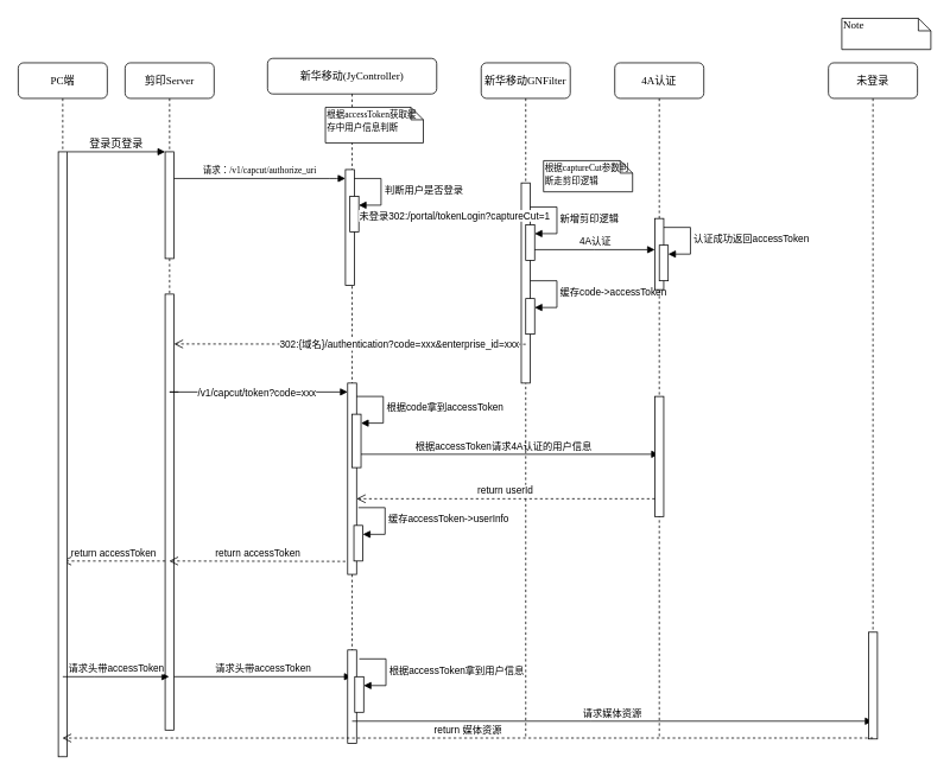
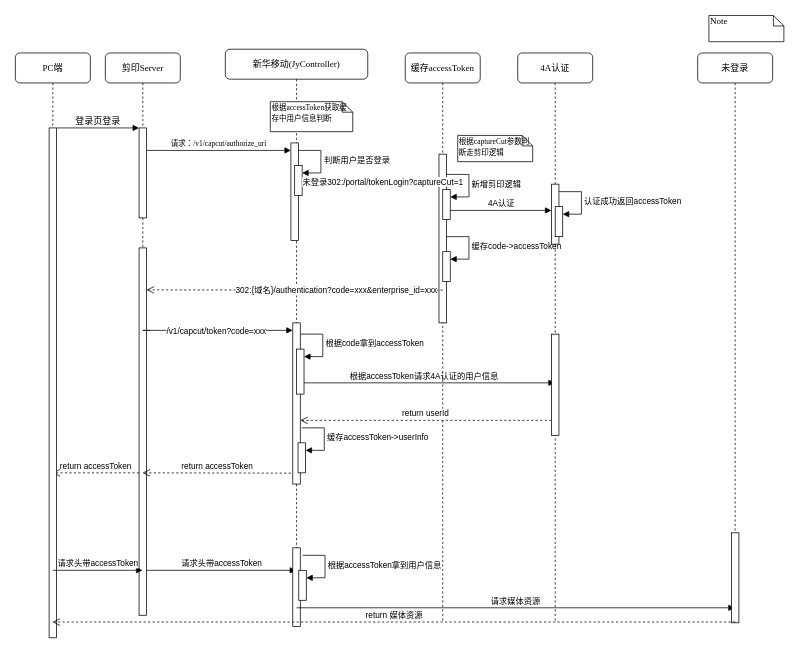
  <mxCell id="0" />
  <mxCell id="1" parent="0" />
  <mxCell id="2" value="剪印Server" style="shape=umlLifeline;perimeter=lifelinePerimeter;whiteSpace=wrap;html=1;container=1;collapsible=0;recursiveResize=0;outlineConnect=0;rounded=1;shadow=0;comic=0;labelBackgroundColor=none;strokeWidth=1;fontFamily=Verdana;fontSize=12;align=center;" parent="1" vertex="1"><mxGeometry x="140" y="70" width="100" height="750" as="geometry" /></mxCell>
  <mxCell id="3" value="" style="html=1;points=[];perimeter=orthogonalPerimeter;rounded=0;shadow=0;comic=0;labelBackgroundColor=none;strokeWidth=1;fontFamily=Verdana;fontSize=12;align=center;" parent="2" vertex="1"><mxGeometry x="45" y="100" width="10" height="120" as="geometry" /></mxCell>
  <mxCell id="4" value="" style="html=1;points=[];perimeter=orthogonalPerimeter;outlineConnect=0;targetShapes=umlLifeline;portConstraint=eastwest;newEdgeStyle={&quot;edgeStyle&quot;:&quot;elbowEdgeStyle&quot;,&quot;elbow&quot;:&quot;vertical&quot;,&quot;curved&quot;:0,&quot;rounded&quot;:0};" vertex="1" parent="2"><mxGeometry x="45" y="260" width="10" height="490" as="geometry" /></mxCell>
  <mxCell id="5" value="请求头带accessToken" style="html=1;verticalAlign=bottom;endArrow=block;edgeStyle=elbowEdgeStyle;elbow=vertical;curved=0;rounded=0;" edge="1" parent="2" target="7"><mxGeometry width="80" relative="1" as="geometry"><mxPoint x="55" y="690" as="sourcePoint" /><mxPoint x="175" y="690" as="targetPoint" /></mxGeometry></mxCell>
  <mxCell id="6" value="return accessToken" style="html=1;verticalAlign=bottom;endArrow=open;dashed=1;endSize=8;edgeStyle=elbowEdgeStyle;elbow=vertical;curved=0;rounded=0;" edge="1" parent="2" target="37"><mxGeometry relative="1" as="geometry"><mxPoint x="45" y="560" as="sourcePoint" /><mxPoint x="-35" y="560" as="targetPoint" /></mxGeometry></mxCell>
  <mxCell id="7" value="新华移动(JyController)" style="shape=umlLifeline;perimeter=lifelinePerimeter;whiteSpace=wrap;html=1;container=1;collapsible=0;recursiveResize=0;outlineConnect=0;rounded=1;shadow=0;comic=0;labelBackgroundColor=none;strokeWidth=1;fontFamily=Verdana;fontSize=12;align=center;" parent="1" vertex="1"><mxGeometry x="300" y="65" width="190" height="770" as="geometry" /></mxCell>
  <mxCell id="8" value="" style="html=1;points=[];perimeter=orthogonalPerimeter;rounded=0;shadow=0;comic=0;labelBackgroundColor=none;strokeWidth=1;fontFamily=Verdana;fontSize=12;align=center;" vertex="1" parent="7"><mxGeometry x="87.5" y="125" width="10" height="130" as="geometry" /></mxCell>
  <mxCell id="9" value="" style="html=1;points=[];perimeter=orthogonalPerimeter;outlineConnect=0;targetShapes=umlLifeline;portConstraint=eastwest;newEdgeStyle={&quot;edgeStyle&quot;:&quot;elbowEdgeStyle&quot;,&quot;elbow&quot;:&quot;vertical&quot;,&quot;curved&quot;:0,&quot;rounded&quot;:0};" vertex="1" parent="7"><mxGeometry x="92.5" y="155" width="10" height="40" as="geometry" /></mxCell>
- <mxCell id="10" value="&lt;font style=&quot;font-size: 10px;&quot;&gt;根据accessToken获取缓存中用户信息判断&lt;/font&gt;" style="shape=note;whiteSpace=wrap;html=1;size=14;verticalAlign=top;align=left;spacingTop=-6;rounded=0;shadow=0;comic=0;labelBackgroundColor=none;strokeWidth=1;fontFamily=Verdana;fontSize=12" vertex="1" parent="7"><mxGeometry x="65" y="55" width="110" height="40" as="geometry" /></mxCell>
+ <mxCell id="10" value="&lt;font style=&quot;font-size: 10px;&quot;&gt;根据accessToken获取缓存中用户信息判断&lt;/font&gt;" style="shape=note;whiteSpace=wrap;html=1;size=14;verticalAlign=top;align=left;spacingTop=-6;rounded=0;shadow=0;comic=0;labelBackgroundColor=none;strokeWidth=1;fontFamily=Verdana;fontSize=12" vertex="1" parent="7"><mxGeometry x="60" y="70" width="110" height="40" as="geometry" /></mxCell>
  <mxCell id="11" value="判断用户是否登录" style="html=1;align=left;spacingLeft=2;endArrow=block;rounded=0;edgeStyle=orthogonalEdgeStyle;curved=0;rounded=0;" edge="1" parent="7"><mxGeometry relative="1" as="geometry"><mxPoint x="97.5" y="135" as="sourcePoint" /><Array as="points"><mxPoint x="127.5" y="165" /></Array><mxPoint x="102.5" y="165" as="targetPoint" /></mxGeometry></mxCell>
  <mxCell id="12" value="" style="html=1;points=[];perimeter=orthogonalPerimeter;outlineConnect=0;targetShapes=umlLifeline;portConstraint=eastwest;newEdgeStyle={&quot;edgeStyle&quot;:&quot;elbowEdgeStyle&quot;,&quot;elbow&quot;:&quot;vertical&quot;,&quot;curved&quot;:0,&quot;rounded&quot;:0};" vertex="1" parent="7"><mxGeometry x="90" y="365" width="10" height="215" as="geometry" /></mxCell>
  <mxCell id="13" value="根据accessToken请求4A认证的用户信息" style="html=1;verticalAlign=bottom;endArrow=block;edgeStyle=elbowEdgeStyle;elbow=vertical;curved=0;rounded=0;" edge="1" parent="7" target="30"><mxGeometry width="80" relative="1" as="geometry"><mxPoint x="100" y="455" as="sourcePoint" /><mxPoint x="180" y="405" as="targetPoint" /><Array as="points"><mxPoint x="200" y="445" /><mxPoint x="100" y="455" /></Array></mxGeometry></mxCell>
  <mxCell id="14" value="" style="html=1;points=[];perimeter=orthogonalPerimeter;outlineConnect=0;targetShapes=umlLifeline;portConstraint=eastwest;newEdgeStyle={&quot;edgeStyle&quot;:&quot;elbowEdgeStyle&quot;,&quot;elbow&quot;:&quot;vertical&quot;,&quot;curved&quot;:0,&quot;rounded&quot;:0};" vertex="1" parent="7"><mxGeometry x="95" y="400" width="10" height="60" as="geometry" /></mxCell>
  <mxCell id="15" value="根据code拿到accessToken" style="html=1;align=left;spacingLeft=2;endArrow=block;rounded=0;edgeStyle=orthogonalEdgeStyle;curved=0;rounded=0;" edge="1" target="14" parent="7"><mxGeometry relative="1" as="geometry"><mxPoint x="100" y="380" as="sourcePoint" /><Array as="points"><mxPoint x="130" y="410" /></Array></mxGeometry></mxCell>
  <mxCell id="16" value="" style="html=1;points=[];perimeter=orthogonalPerimeter;outlineConnect=0;targetShapes=umlLifeline;portConstraint=eastwest;newEdgeStyle={&quot;edgeStyle&quot;:&quot;elbowEdgeStyle&quot;,&quot;elbow&quot;:&quot;vertical&quot;,&quot;curved&quot;:0,&quot;rounded&quot;:0};" vertex="1" parent="7"><mxGeometry x="97" y="525" width="10" height="40" as="geometry" /></mxCell>
  <mxCell id="17" value="缓存accessToken-&amp;gt;userInfo" style="html=1;align=left;spacingLeft=2;endArrow=block;rounded=0;edgeStyle=orthogonalEdgeStyle;curved=0;rounded=0;" edge="1" target="16" parent="7"><mxGeometry relative="1" as="geometry"><mxPoint x="102" y="505" as="sourcePoint" /><Array as="points"><mxPoint x="132" y="535" /></Array></mxGeometry></mxCell>
  <mxCell id="18" value="return accessToken" style="html=1;verticalAlign=bottom;endArrow=open;dashed=1;endSize=8;edgeStyle=elbowEdgeStyle;elbow=vertical;curved=0;rounded=0;" edge="1" parent="7" target="2"><mxGeometry relative="1" as="geometry"><mxPoint x="87.5" y="565.41" as="sourcePoint" /><mxPoint x="7.5" y="565.41" as="targetPoint" /></mxGeometry></mxCell>
  <mxCell id="19" value="" style="html=1;points=[];perimeter=orthogonalPerimeter;outlineConnect=0;targetShapes=umlLifeline;portConstraint=eastwest;newEdgeStyle={&quot;edgeStyle&quot;:&quot;elbowEdgeStyle&quot;,&quot;elbow&quot;:&quot;vertical&quot;,&quot;curved&quot;:0,&quot;rounded&quot;:0};" vertex="1" parent="7"><mxGeometry x="90" y="665" width="10" height="105" as="geometry" /></mxCell>
  <mxCell id="20" value="" style="html=1;points=[];perimeter=orthogonalPerimeter;outlineConnect=0;targetShapes=umlLifeline;portConstraint=eastwest;newEdgeStyle={&quot;edgeStyle&quot;:&quot;elbowEdgeStyle&quot;,&quot;elbow&quot;:&quot;vertical&quot;,&quot;curved&quot;:0,&quot;rounded&quot;:0};" vertex="1" parent="7"><mxGeometry x="98" y="695" width="10" height="40" as="geometry" /></mxCell>
  <mxCell id="21" value="根据accessToken拿到用户信息" style="html=1;align=left;spacingLeft=2;endArrow=block;rounded=0;edgeStyle=orthogonalEdgeStyle;curved=0;rounded=0;" edge="1" target="20" parent="7"><mxGeometry relative="1" as="geometry"><mxPoint x="103" y="675" as="sourcePoint" /><Array as="points"><mxPoint x="133" y="705" /></Array></mxGeometry></mxCell>
  <mxCell id="22" value="请求媒体资源" style="html=1;verticalAlign=bottom;endArrow=block;edgeStyle=elbowEdgeStyle;elbow=vertical;curved=0;rounded=0;" edge="1" parent="7" target="35"><mxGeometry width="80" relative="1" as="geometry"><mxPoint x="95" y="745" as="sourcePoint" /><mxPoint x="175" y="745" as="targetPoint" /></mxGeometry></mxCell>
- <mxCell id="23" value="新华移动GNFilter" style="shape=umlLifeline;perimeter=lifelinePerimeter;whiteSpace=wrap;html=1;container=1;collapsible=0;recursiveResize=0;outlineConnect=0;rounded=1;shadow=0;comic=0;labelBackgroundColor=none;strokeWidth=1;fontFamily=Verdana;fontSize=12;align=center;" parent="1" vertex="1"><mxGeometry x="540" y="70" width="100" height="760" as="geometry" /></mxCell>
+ <mxCell id="23" value="缓存accessToken" style="shape=umlLifeline;perimeter=lifelinePerimeter;whiteSpace=wrap;html=1;container=1;collapsible=0;recursiveResize=0;outlineConnect=0;rounded=1;shadow=0;comic=0;labelBackgroundColor=none;strokeWidth=1;fontFamily=Verdana;fontSize=12;align=center;" parent="1" vertex="1"><mxGeometry x="540" y="70" width="100" height="760" as="geometry" /></mxCell>
  <mxCell id="24" value="" style="html=1;points=[];perimeter=orthogonalPerimeter;rounded=0;shadow=0;comic=0;labelBackgroundColor=none;strokeWidth=1;fontFamily=Verdana;fontSize=12;align=center;" parent="23" vertex="1"><mxGeometry x="45" y="135" width="10" height="225" as="geometry" /></mxCell>
  <mxCell id="25" value="" style="html=1;points=[];perimeter=orthogonalPerimeter;outlineConnect=0;targetShapes=umlLifeline;portConstraint=eastwest;newEdgeStyle={&quot;edgeStyle&quot;:&quot;elbowEdgeStyle&quot;,&quot;elbow&quot;:&quot;vertical&quot;,&quot;curved&quot;:0,&quot;rounded&quot;:0};" vertex="1" parent="23"><mxGeometry x="50" y="182" width="10" height="40" as="geometry" /></mxCell>
  <mxCell id="26" value="新增剪印逻辑" style="html=1;align=left;spacingLeft=2;endArrow=block;rounded=0;edgeStyle=orthogonalEdgeStyle;curved=0;rounded=0;" edge="1" target="25" parent="23"><mxGeometry relative="1" as="geometry"><mxPoint x="55" y="162" as="sourcePoint" /><Array as="points"><mxPoint x="85" y="192" /></Array></mxGeometry></mxCell>
  <mxCell id="27" value="4A认证" style="html=1;verticalAlign=bottom;endArrow=block;edgeStyle=elbowEdgeStyle;elbow=vertical;curved=0;rounded=0;" edge="1" parent="23" target="31"><mxGeometry width="80" relative="1" as="geometry"><mxPoint x="60" y="210" as="sourcePoint" /><mxPoint x="130" y="210" as="targetPoint" /></mxGeometry></mxCell>
  <mxCell id="28" value="" style="html=1;points=[];perimeter=orthogonalPerimeter;outlineConnect=0;targetShapes=umlLifeline;portConstraint=eastwest;newEdgeStyle={&quot;edgeStyle&quot;:&quot;elbowEdgeStyle&quot;,&quot;elbow&quot;:&quot;vertical&quot;,&quot;curved&quot;:0,&quot;rounded&quot;:0};" vertex="1" parent="23"><mxGeometry x="50" y="265" width="10" height="40" as="geometry" /></mxCell>
  <mxCell id="29" value="缓存code-&amp;gt;accessToken" style="html=1;align=left;spacingLeft=2;endArrow=block;rounded=0;edgeStyle=orthogonalEdgeStyle;curved=0;rounded=0;" edge="1" target="28" parent="23"><mxGeometry relative="1" as="geometry"><mxPoint x="55" y="245" as="sourcePoint" /><Array as="points"><mxPoint x="85" y="275" /></Array></mxGeometry></mxCell>
  <mxCell id="30" value="4A认证" style="shape=umlLifeline;perimeter=lifelinePerimeter;whiteSpace=wrap;html=1;container=1;collapsible=0;recursiveResize=0;outlineConnect=0;rounded=1;shadow=0;comic=0;labelBackgroundColor=none;strokeWidth=1;fontFamily=Verdana;fontSize=12;align=center;" parent="1" vertex="1"><mxGeometry x="690" y="70" width="100" height="760" as="geometry" /></mxCell>
  <mxCell id="31" value="" style="html=1;points=[];perimeter=orthogonalPerimeter;outlineConnect=0;targetShapes=umlLifeline;portConstraint=eastwest;newEdgeStyle={&quot;edgeStyle&quot;:&quot;elbowEdgeStyle&quot;,&quot;elbow&quot;:&quot;vertical&quot;,&quot;curved&quot;:0,&quot;rounded&quot;:0};" vertex="1" parent="30"><mxGeometry x="45" y="175" width="10" height="80" as="geometry" /></mxCell>
  <mxCell id="32" value="" style="html=1;points=[];perimeter=orthogonalPerimeter;outlineConnect=0;targetShapes=umlLifeline;portConstraint=eastwest;newEdgeStyle={&quot;edgeStyle&quot;:&quot;elbowEdgeStyle&quot;,&quot;elbow&quot;:&quot;vertical&quot;,&quot;curved&quot;:0,&quot;rounded&quot;:0};" vertex="1" parent="30"><mxGeometry x="50" y="205" width="10" height="40" as="geometry" /></mxCell>
  <mxCell id="33" value="认证成功返回accessToken" style="html=1;align=left;spacingLeft=2;endArrow=block;rounded=0;edgeStyle=orthogonalEdgeStyle;curved=0;rounded=0;" edge="1" target="32" parent="30"><mxGeometry relative="1" as="geometry"><mxPoint x="55" y="185" as="sourcePoint" /><Array as="points"><mxPoint x="85" y="215" /></Array></mxGeometry></mxCell>
  <mxCell id="34" value="" style="html=1;points=[];perimeter=orthogonalPerimeter;outlineConnect=0;targetShapes=umlLifeline;portConstraint=eastwest;newEdgeStyle={&quot;edgeStyle&quot;:&quot;elbowEdgeStyle&quot;,&quot;elbow&quot;:&quot;vertical&quot;,&quot;curved&quot;:0,&quot;rounded&quot;:0};" vertex="1" parent="30"><mxGeometry x="45" y="375" width="10" height="135" as="geometry" /></mxCell>
  <mxCell id="35" value="未登录" style="shape=umlLifeline;perimeter=lifelinePerimeter;whiteSpace=wrap;html=1;container=1;collapsible=0;recursiveResize=0;outlineConnect=0;rounded=1;shadow=0;comic=0;labelBackgroundColor=none;strokeWidth=1;fontFamily=Verdana;fontSize=12;align=center;" parent="1" vertex="1"><mxGeometry x="930" y="70" width="100" height="760" as="geometry" /></mxCell>
  <mxCell id="36" value="" style="html=1;points=[];perimeter=orthogonalPerimeter;outlineConnect=0;targetShapes=umlLifeline;portConstraint=eastwest;newEdgeStyle={&quot;edgeStyle&quot;:&quot;elbowEdgeStyle&quot;,&quot;elbow&quot;:&quot;vertical&quot;,&quot;curved&quot;:0,&quot;rounded&quot;:0};" vertex="1" parent="35"><mxGeometry x="45" y="640" width="10" height="120" as="geometry" /></mxCell>
  <mxCell id="37" value="PC端" style="shape=umlLifeline;perimeter=lifelinePerimeter;whiteSpace=wrap;html=1;container=1;collapsible=0;recursiveResize=0;outlineConnect=0;rounded=1;shadow=0;comic=0;labelBackgroundColor=none;strokeWidth=1;fontFamily=Verdana;fontSize=12;align=center;" parent="1" vertex="1"><mxGeometry x="20" y="70" width="100" height="780" as="geometry" /></mxCell>
  <mxCell id="38" value="" style="html=1;points=[];perimeter=orthogonalPerimeter;rounded=0;shadow=0;comic=0;labelBackgroundColor=none;strokeWidth=1;fontFamily=Verdana;fontSize=12;align=center;" parent="37" vertex="1"><mxGeometry x="45" y="100" width="10" height="680" as="geometry" /></mxCell>
  <mxCell id="39" value="请求头带accessToken" style="html=1;verticalAlign=bottom;endArrow=block;edgeStyle=elbowEdgeStyle;elbow=vertical;curved=0;rounded=0;" edge="1" parent="37" target="2"><mxGeometry width="80" relative="1" as="geometry"><mxPoint x="50" y="690" as="sourcePoint" /><mxPoint x="130" y="690" as="targetPoint" /></mxGeometry></mxCell>
  <mxCell id="40" value="登录页登录" style="html=1;verticalAlign=bottom;endArrow=block;entryX=0;entryY=0;labelBackgroundColor=none;fontFamily=Verdana;fontSize=12;edgeStyle=elbowEdgeStyle;elbow=vertical;" parent="1" source="38" target="3" edge="1"><mxGeometry relative="1" as="geometry"><mxPoint x="220" y="190" as="sourcePoint" /></mxGeometry></mxCell>
  <mxCell id="41" value="&lt;font style=&quot;font-size: 10px;&quot;&gt;请求：/v1/capcut/authorize_uri&lt;br&gt;&lt;/font&gt;&lt;span class=&quot;lark-record-clipboard&quot; data-lark-record-format=&quot;docx/text&quot; data-lark-record-data=&quot;{&amp;quot;rootId&amp;quot;:&amp;quot;Qnemd7sINob9h4xTQmzcR36Vnud&amp;quot;,&amp;quot;text&amp;quot;:{&amp;quot;initialAttributedTexts&amp;quot;:{&amp;quot;text&amp;quot;:{&amp;quot;0&amp;quot;:&amp;quot;/v1/capcut/authorize_uri&amp;quot;},&amp;quot;attribs&amp;quot;:{&amp;quot;0&amp;quot;:&amp;quot;*0+o&amp;quot;}},&amp;quot;apool&amp;quot;:{&amp;quot;numToAttrib&amp;quot;:{&amp;quot;0&amp;quot;:[&amp;quot;author&amp;quot;,&amp;quot;6520069688217567501&amp;quot;]},&amp;quot;nextNum&amp;quot;:1}},&amp;quot;type&amp;quot;:&amp;quot;text&amp;quot;,&amp;quot;referenceRecordMap&amp;quot;:{},&amp;quot;extra&amp;quot;:{&amp;quot;mention_page_title&amp;quot;:{},&amp;quot;external_mention_url&amp;quot;:{}},&amp;quot;isKeepQuoteContainer&amp;quot;:false,&amp;quot;isFromCode&amp;quot;:false,&amp;quot;selection&amp;quot;:[{&amp;quot;id&amp;quot;:409,&amp;quot;type&amp;quot;:&amp;quot;text&amp;quot;,&amp;quot;selection&amp;quot;:{&amp;quot;start&amp;quot;:0,&amp;quot;end&amp;quot;:24},&amp;quot;recordId&amp;quot;:&amp;quot;OqGUd6k0OoSSAqxeEYWciAHOnhh&amp;quot;}],&amp;quot;payloadMap&amp;quot;:{},&amp;quot;isCut&amp;quot;:false}&quot;&gt;&lt;/span&gt;" style="html=1;verticalAlign=bottom;endArrow=block;labelBackgroundColor=none;fontFamily=Verdana;fontSize=12;edgeStyle=elbowEdgeStyle;elbow=vertical;" parent="1" source="3" target="8" edge="1"><mxGeometry relative="1" as="geometry"><mxPoint x="370" y="200" as="sourcePoint" /><mxPoint x="380" y="200" as="targetPoint" /><Array as="points"><mxPoint x="380" y="200" /></Array></mxGeometry></mxCell>
  <mxCell id="42" value="&lt;font style=&quot;font-size: 10px;&quot;&gt;根据captureCut参数判断走剪印逻辑&lt;/font&gt;" style="shape=note;whiteSpace=wrap;html=1;size=14;verticalAlign=top;align=left;spacingTop=-6;rounded=0;shadow=0;comic=0;labelBackgroundColor=none;strokeWidth=1;fontFamily=Verdana;fontSize=12" parent="1" vertex="1"><mxGeometry x="610" y="180" width="100" height="35" as="geometry" /></mxCell>
  <mxCell id="43" value="Note" style="shape=note;whiteSpace=wrap;html=1;size=14;verticalAlign=top;align=left;spacingTop=-6;rounded=0;shadow=0;comic=0;labelBackgroundColor=none;strokeWidth=1;fontFamily=Verdana;fontSize=12" parent="1" vertex="1"><mxGeometry x="945" y="20" width="100" height="35" as="geometry" /></mxCell>
  <mxCell id="44" value="" style="edgeStyle=elbowEdgeStyle;rounded=0;orthogonalLoop=1;jettySize=auto;html=1;elbow=vertical;curved=0;" edge="1" parent="1" source="9" target="24"><mxGeometry relative="1" as="geometry" /></mxCell>
  <mxCell id="45" value="/" style="edgeLabel;html=1;align=center;verticalAlign=middle;resizable=0;points=[];" vertex="1" connectable="0" parent="44"><mxGeometry x="0.155" y="-1" relative="1" as="geometry"><mxPoint as="offset" /></mxGeometry></mxCell>
  <mxCell id="46" value="未登录302:/portal/tokenLogin?captureCut=1" style="edgeLabel;html=1;align=center;verticalAlign=middle;resizable=0;points=[];" vertex="1" connectable="0" parent="44"><mxGeometry x="0.178" y="-1" relative="1" as="geometry"><mxPoint as="offset" /></mxGeometry></mxCell>
  <mxCell id="47" value="&lt;br&gt;&lt;p style=&quot;vertical-align: top;&quot; align=&quot;center&quot; class=&quot;MsoNormal&quot;&gt;&lt;span style=&quot;font-size:10.0pt&quot; lang=&quot;EN-US&quot;&gt;&lt;/span&gt;&lt;/p&gt;" style="html=1;verticalAlign=bottom;endArrow=open;dashed=1;endSize=8;edgeStyle=elbowEdgeStyle;elbow=vertical;curved=0;rounded=0;exitX=0.5;exitY=0.806;exitDx=0;exitDy=0;exitPerimeter=0;" edge="1" parent="1" source="24" target="4"><mxGeometry relative="1" as="geometry"><mxPoint x="580" y="350" as="sourcePoint" /><mxPoint x="200" y="350" as="targetPoint" /><Array as="points" /></mxGeometry></mxCell>
  <mxCell id="48" value="302:{域名}/authentication?code=xxx&amp;amp;enterprise_id=xxx" style="edgeLabel;html=1;align=center;verticalAlign=middle;resizable=0;points=[];" vertex="1" connectable="0" parent="47"><mxGeometry x="-0.279" relative="1" as="geometry"><mxPoint as="offset" /></mxGeometry></mxCell>
  <mxCell id="49" value="" style="html=1;verticalAlign=bottom;endArrow=block;edgeStyle=elbowEdgeStyle;elbow=vertical;curved=0;rounded=0;" edge="1" parent="1" target="12"><mxGeometry width="80" relative="1" as="geometry"><mxPoint x="200" y="440" as="sourcePoint" /><mxPoint x="270" y="440" as="targetPoint" /><Array as="points"><mxPoint x="190" y="440" /></Array></mxGeometry></mxCell>
  <mxCell id="50" value="/v1/capcut/token?code=xxx" style="edgeLabel;html=1;align=center;verticalAlign=middle;resizable=0;points=[];" vertex="1" connectable="0" parent="49"><mxGeometry x="0.234" relative="1" as="geometry"><mxPoint x="-23" as="offset" /></mxGeometry></mxCell>
  <mxCell id="51" value="return userId" style="html=1;verticalAlign=bottom;endArrow=open;dashed=1;endSize=8;edgeStyle=elbowEdgeStyle;elbow=vertical;curved=0;rounded=0;" edge="1" parent="1" source="34" target="12"><mxGeometry relative="1" as="geometry"><mxPoint x="560" y="550" as="sourcePoint" /><mxPoint x="480" y="550" as="targetPoint" /><Array as="points"><mxPoint x="450" y="560" /></Array></mxGeometry></mxCell>
  <mxCell id="52" value="return 媒体资源" style="html=1;verticalAlign=bottom;endArrow=open;dashed=1;endSize=8;edgeStyle=elbowEdgeStyle;elbow=vertical;curved=0;rounded=0;" edge="1" parent="1" target="37"><mxGeometry relative="1" as="geometry"><mxPoint x="980" y="828.95" as="sourcePoint" /><mxPoint x="900" y="828.95" as="targetPoint" /></mxGeometry></mxCell>
